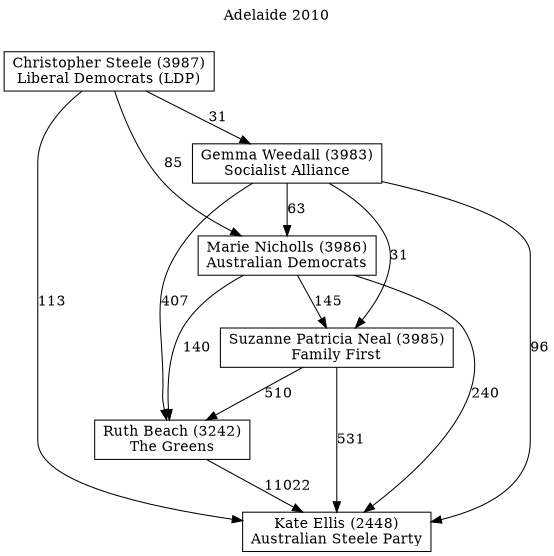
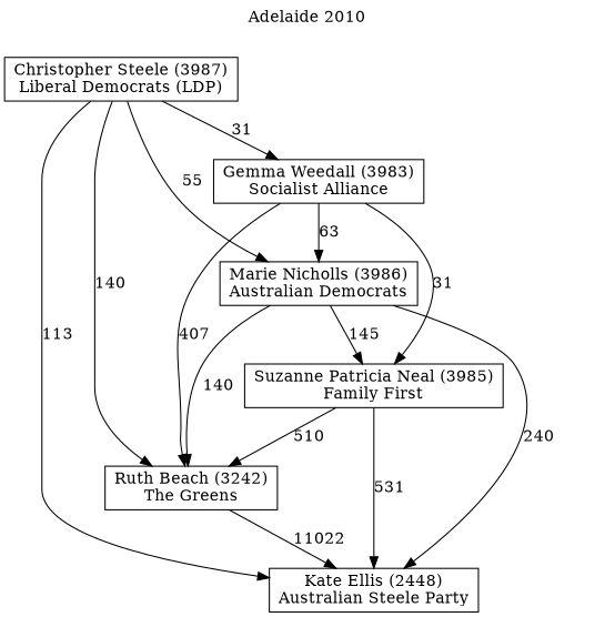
  digraph {
    label="Adelaide 2010"
    labelloc=t
    mclimit=10
    node [shape=box]
    n1 [label="Kate Ellis (2448)\nAustralian Steele Party"]
    n2 [label="Ruth Beach (3242)\nThe Greens"]
    n3 [label="Suzanne Patricia Neal (3985)\nFamily First"]
    n4 [label="Marie Nicholls (3986)\nAustralian Democrats"]
    n5 [label="Gemma Weedall (3983)\nSocialist Alliance"]
    n6 [label="Christopher Steele (3987)\nLiberal Democrats (LDP)"]
    n2 -> n1 [label=11022]
    n3 -> n1 [label=531]
    n3 -> n2 [label=510]
    n4 -> n1 [label=240]
    n4 -> n2 [label=140]
    n4 -> n3 [label=145]
-   n5 -> n1 [label=96]
    n5 -> n2 [label=407]
    n5 -> n3 [label=31]
    n5 -> n4 [label=63]
    n6 -> n1 [label=113]
-   n6 -> n4 [label=85]
+   n6 -> n2 [label=140]
+   n6 -> n4 [label=55]
    n6 -> n5 [label=31]
  }
